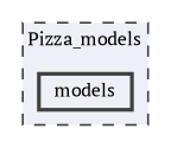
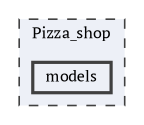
  digraph {
    compound=true
    fontname="PT Serif"
    n1 [color=grey25 fillcolor="#edf0f7" fontname="PT Serif" fontsize=10 height=0.2 label=models shape=box style="filled,bold" width=0.4]
    subgraph cluster_1 {
      bgcolor="#edf0f7"
      fontsize=10
-     label=Pizza_models
+     label=Pizza_shop
      pencolor=grey25
      style="filled,dashed"
      n1
    }
  }
